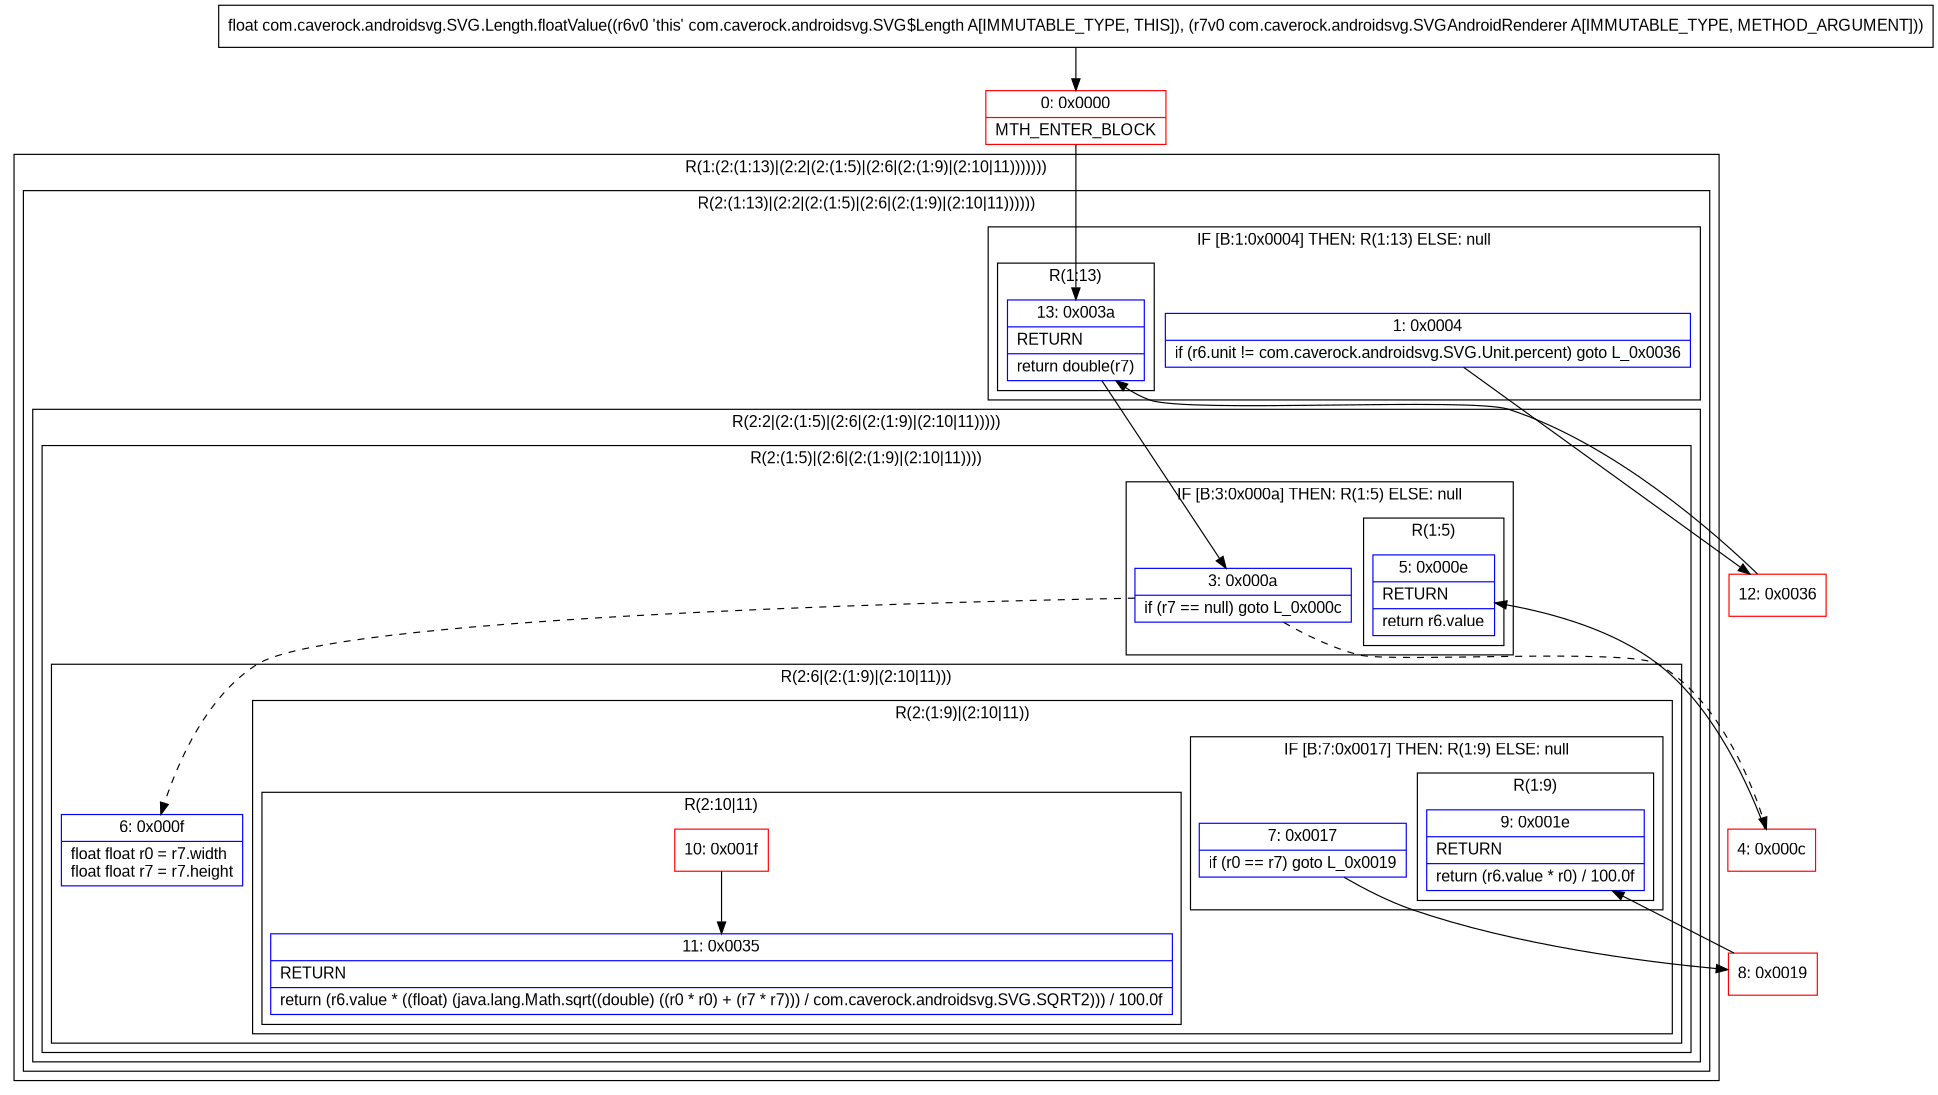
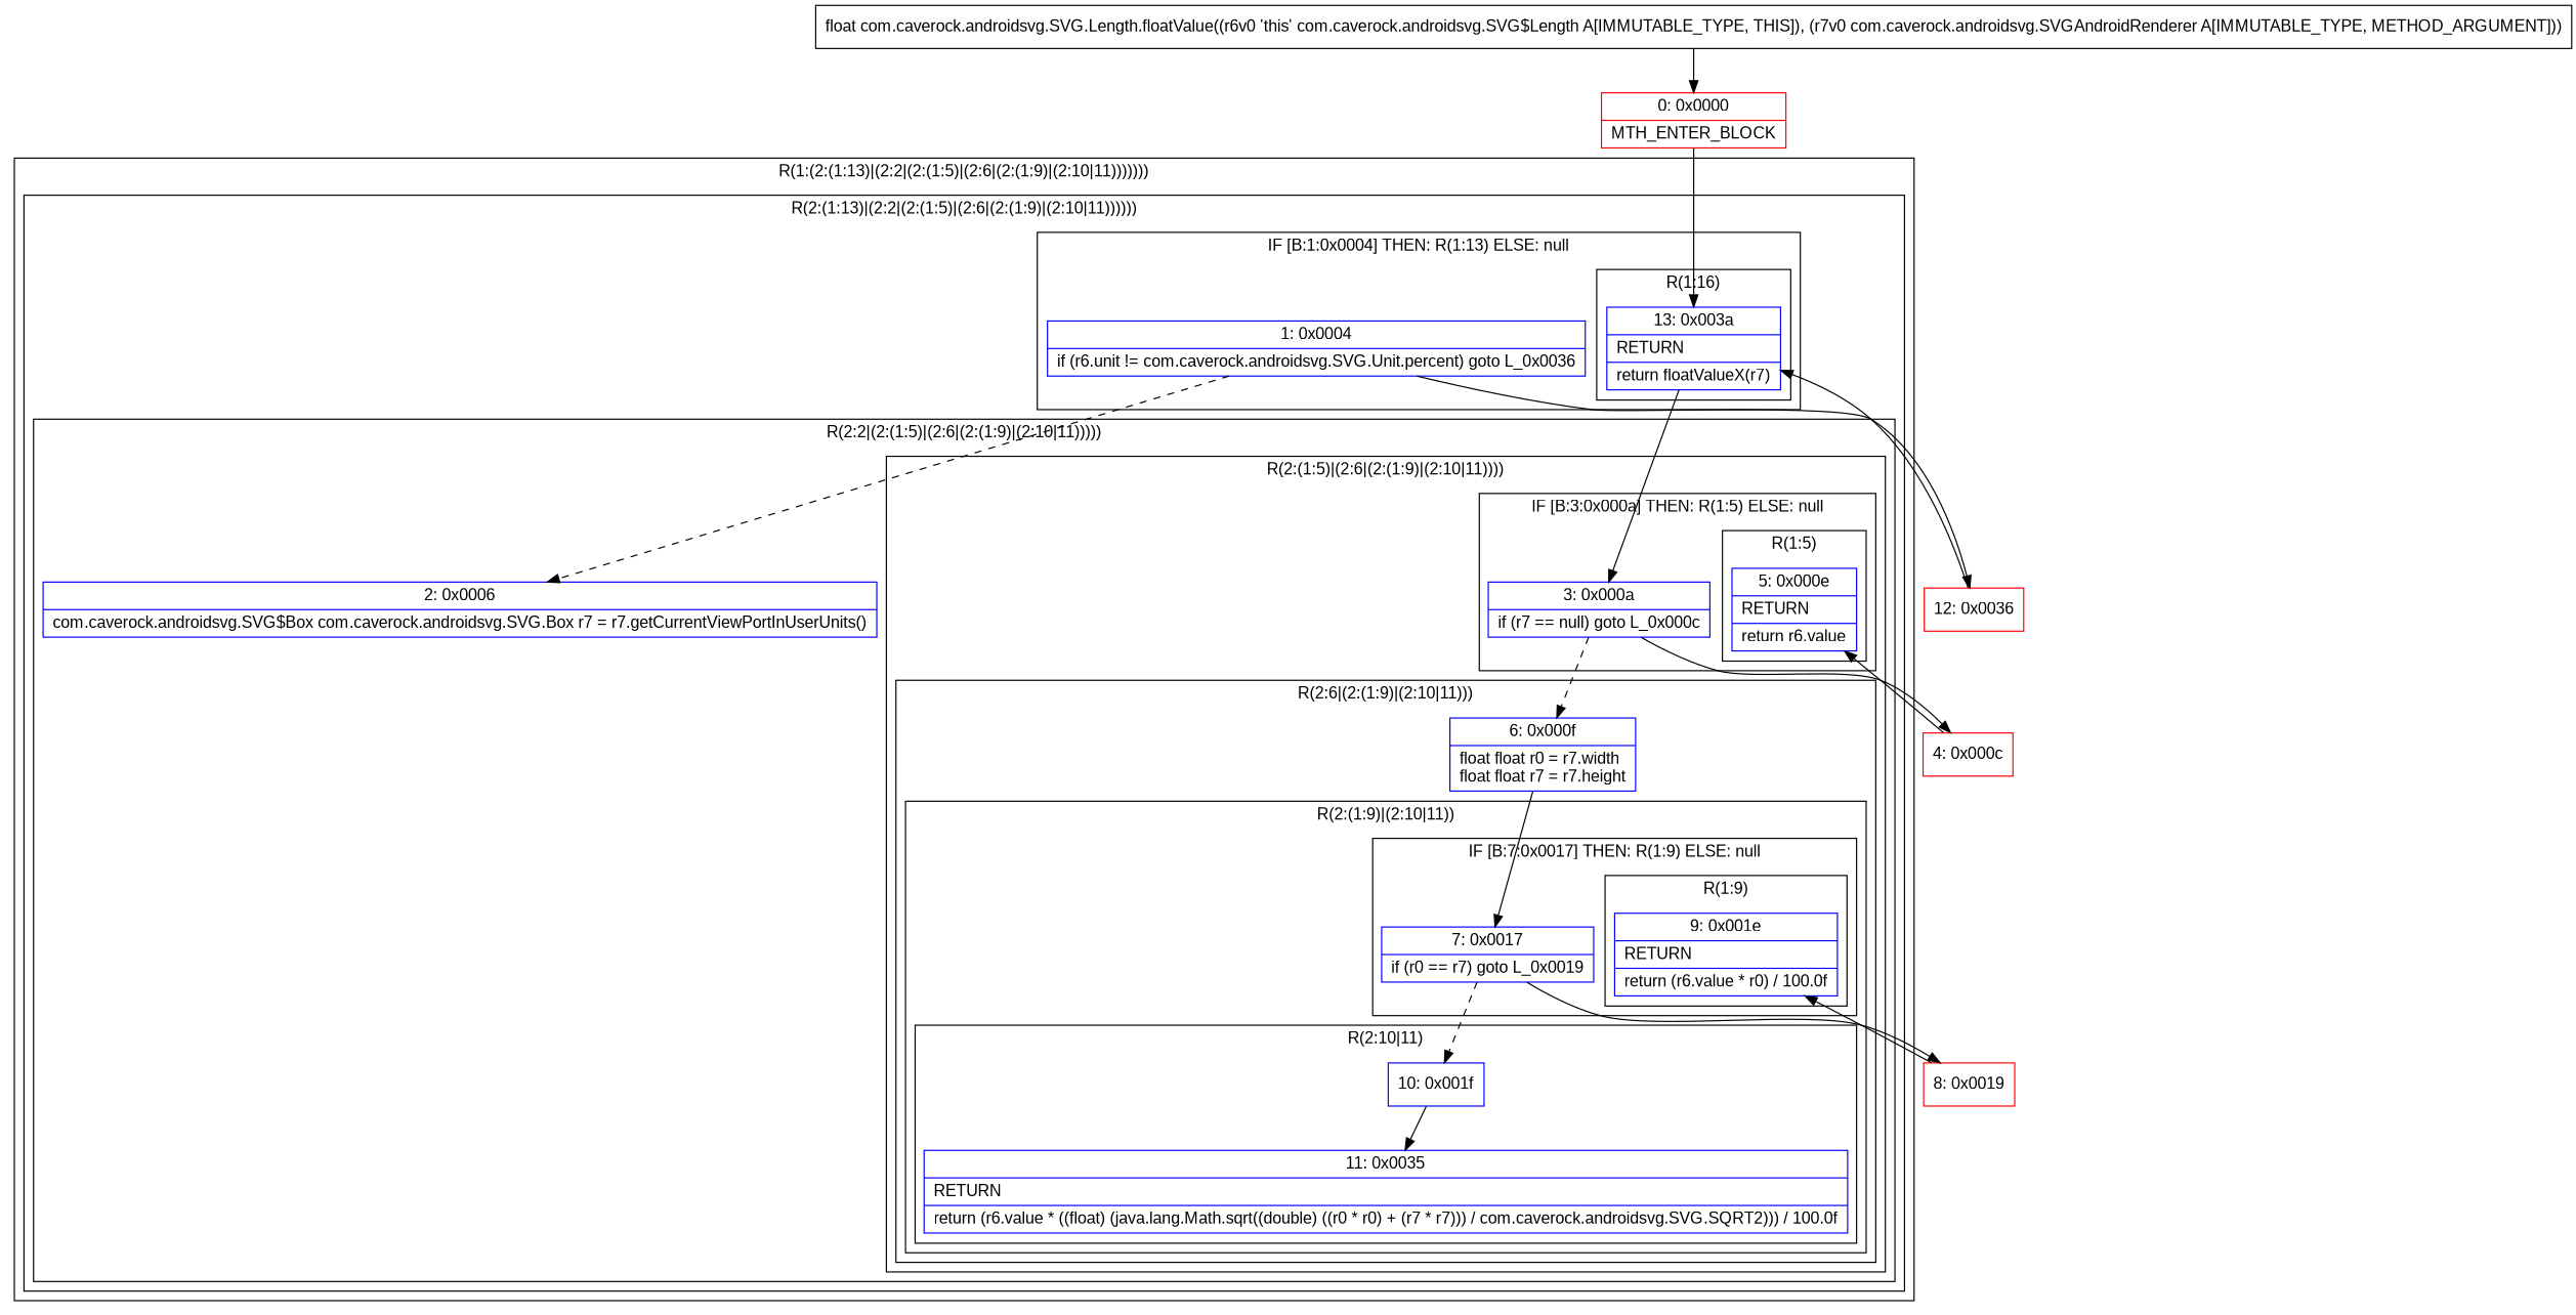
  digraph {
    fontname="Liberation Sans"
    node [color=blue fontname="Liberation Sans" shape=record]
    edge [fontname="Liberation Sans"]
-   n1 [label="{13\:\ 0x003a|RETURN\l|return double(r7)\l}"]
+   n1 [label="{13\:\ 0x003a|RETURN\l|return floatValueX(r7)\l}"]
    n2 [label="{1\:\ 0x0004|if (r6.unit != com.caverock.androidsvg.SVG.Unit.percent) goto L_0x0036\l}"]
    n3 [label="{5\:\ 0x000e|RETURN\l|return r6.value\l}"]
    n4 [label="{3\:\ 0x000a|if (r7 == null) goto L_0x000c\l}"]
    n5 [label="{9\:\ 0x001e|RETURN\l|return (r6.value * r0) \/ 100.0f\l}"]
    n6 [label="{7\:\ 0x0017|if (r0 == r7) goto L_0x0019\l}"]
-   n7 [color=red label="{10\:\ 0x001f}"]
+   n7 [label="{10\:\ 0x001f}"]
    n8 [label="{11\:\ 0x0035|RETURN\l|return (r6.value * ((float) (java.lang.Math.sqrt((double) ((r0 * r0) + (r7 * r7))) \/ com.caverock.androidsvg.SVG.SQRT2))) \/ 100.0f\l}"]
    n9 [label="{6\:\ 0x000f|float float r0 = r7.width\lfloat float r7 = r7.height\l}"]
+   n10 [label="{2\:\ 0x0006|com.caverock.androidsvg.SVG$Box com.caverock.androidsvg.SVG.Box r7 = r7.getCurrentViewPortInUserUnits()\l}"]
    n11 [color=red label="{12\:\ 0x0036}"]
    n12 [color=red label="{4\:\ 0x000c}"]
    n13 [color=red label="{8\:\ 0x0019}"]
    n14 [color=red label="{0\:\ 0x0000|MTH_ENTER_BLOCK\l}"]
    n15 [label="{float com.caverock.androidsvg.SVG.Length.floatValue((r6v0 'this' com.caverock.androidsvg.SVG$Length A[IMMUTABLE_TYPE, THIS]), (r7v0 com.caverock.androidsvg.SVGAndroidRenderer A[IMMUTABLE_TYPE, METHOD_ARGUMENT])) }" color=""]
    subgraph cluster_1 {
      label="R(1:(2:(1:13)|(2:2|(2:(1:5)|(2:6|(2:(1:9)|(2:10|11)))))))"
      subgraph cluster_2 {
        label="R(2:(1:13)|(2:2|(2:(1:5)|(2:6|(2:(1:9)|(2:10|11))))))"
        subgraph cluster_3 {
          label="IF [B:1:0x0004] THEN: R(1:13) ELSE: null"
          n2
          subgraph cluster_4 {
-           label="R(1:13)"
+           label="R(1:16)"
            n1
          }
        }
        subgraph cluster_5 {
          label="R(2:2|(2:(1:5)|(2:6|(2:(1:9)|(2:10|11)))))"
+         n10
          subgraph cluster_6 {
            label="R(2:(1:5)|(2:6|(2:(1:9)|(2:10|11))))"
            subgraph cluster_7 {
              label="IF [B:3:0x000a] THEN: R(1:5) ELSE: null"
              n4
              subgraph cluster_8 {
                label="R(1:5)"
                n3
              }
            }
            subgraph cluster_9 {
              label="R(2:6|(2:(1:9)|(2:10|11)))"
              n9
              subgraph cluster_10 {
                label="R(2:(1:9)|(2:10|11))"
                subgraph cluster_11 {
                  label="IF [B:7:0x0017] THEN: R(1:9) ELSE: null"
                  n6
                  subgraph cluster_12 {
                    label="R(1:9)"
                    n5
                  }
                }
                subgraph cluster_13 {
                  label="R(2:10|11)"
                  n7
                  n8
                }
              }
            }
          }
        }
      }
    }
    n1 -> n4
+   n2 -> n10 [style=dashed]
    n2 -> n11
    n4 -> n9 [style=dashed]
-   n4 -> n12 [style=dashed]
+   n4 -> n12
+   n6 -> n7 [style=dashed]
    n6 -> n13
    n7 -> n8
+   n9 -> n6
    n11 -> n1
    n12 -> n3
    n13 -> n5
    n14 -> n1
    n15 -> n14
  }
